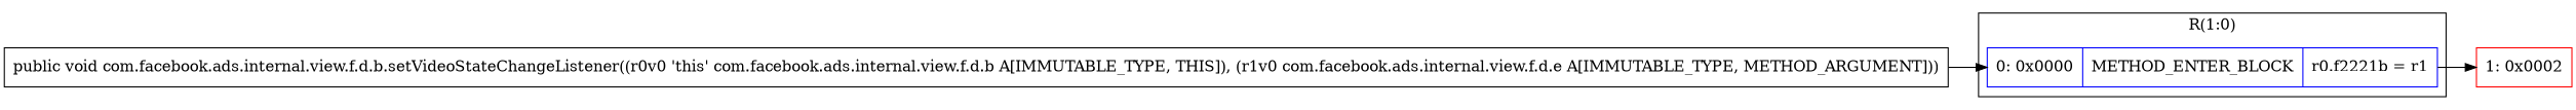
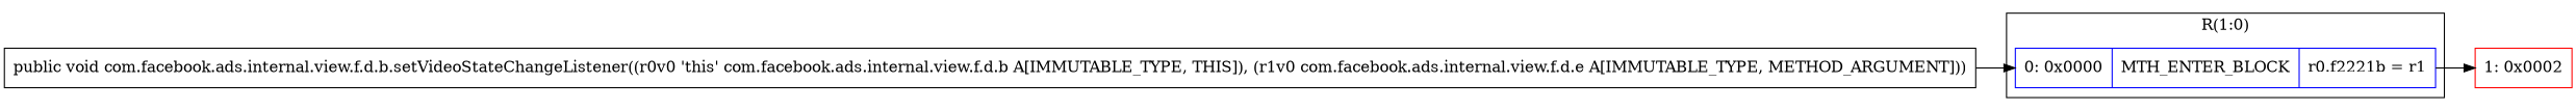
  digraph {
    rankdir=LR
    node [shape=record]
-   n1 [color=blue label="{0\:\ 0x0000|METHOD_ENTER_BLOCK\l|r0.f2221b = r1\l}"]
+   n1 [color=blue label="{0\:\ 0x0000|MTH_ENTER_BLOCK\l|r0.f2221b = r1\l}"]
    n2 [color=red label="{1\:\ 0x0002}"]
    n3 [label="{public void com.facebook.ads.internal.view.f.d.b.setVideoStateChangeListener((r0v0 'this' com.facebook.ads.internal.view.f.d.b A[IMMUTABLE_TYPE, THIS]), (r1v0 com.facebook.ads.internal.view.f.d.e A[IMMUTABLE_TYPE, METHOD_ARGUMENT])) }"]
    subgraph cluster_1 {
      label="R(1:0)"
      n1
    }
    n1 -> n2
    n3 -> n1
  }
